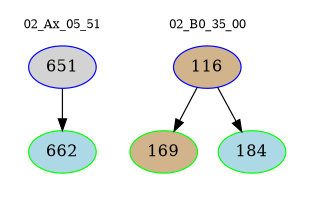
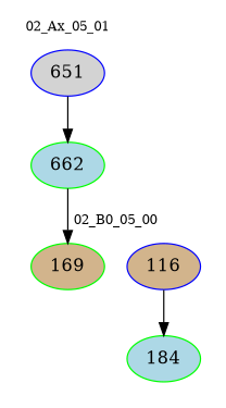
  digraph {
    node [color=green fillcolor=lightblue style=filled]
    edge [color=black]
    n1 [color=blue fillcolor=lightgrey label=651]
    n2 [label=662]
    n3 [color=blue fillcolor=tan label=116]
    n4 [fillcolor=tan label=169]
    n5 [label=184]
    subgraph cluster_1 {
      color=white
      fontsize=10
-     label="02_Ax_05_51"
+     label="02_Ax_05_01"
      n1
      n2
    }
    subgraph cluster_2 {
      color=white
      fontsize=10
-     label="02_B0_35_00"
+     label="02_B0_05_00"
      n3
      n4
      n5
    }
    n1 -> n2
-   n3 -> n4
+   n2 -> n4
    n3 -> n5
  }
